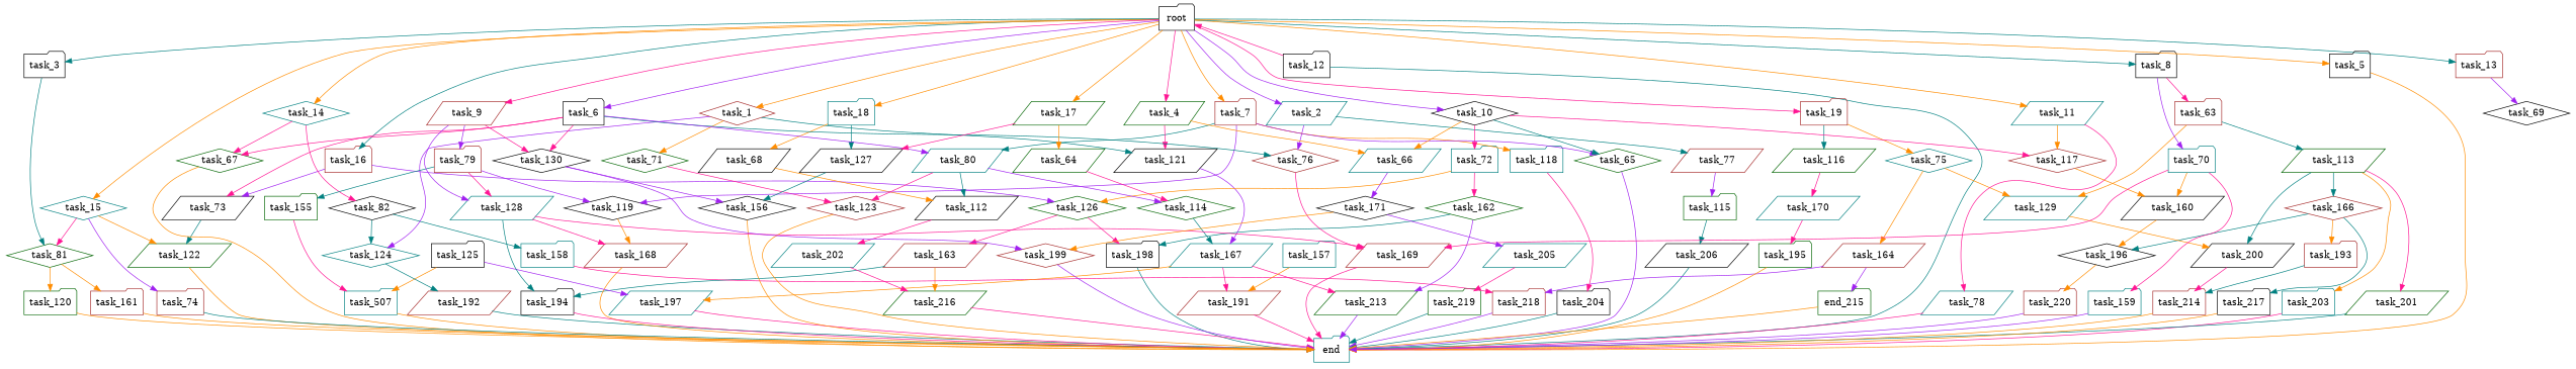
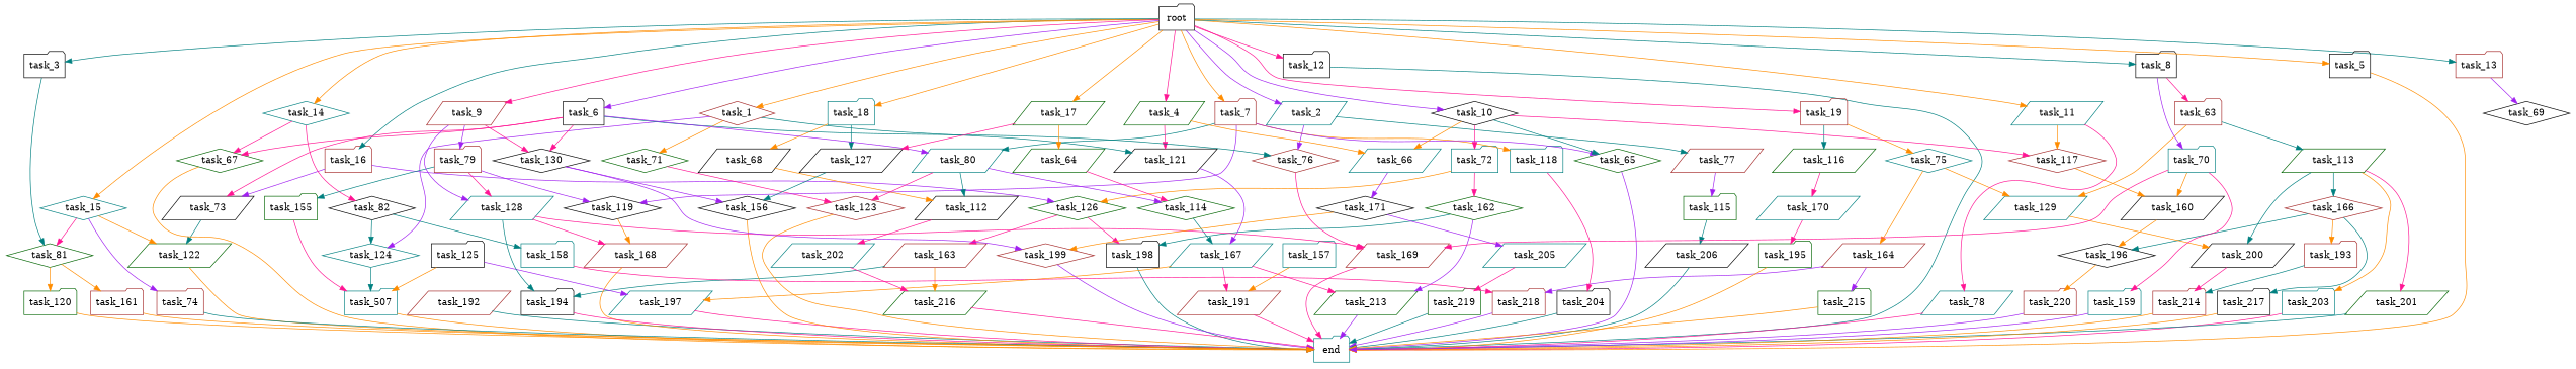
  digraph {
    node [color=black shape=folder]
    edge [color=darkorange]
    n1 [color=teal label=task_507]
    end [color=teal]
    task_192 [color=brown shape=parallelogram]
    task_16 [color=brown]
    task_73 [shape=parallelogram]
    task_126 [color=darkgreen shape=diamond]
    task_122 [color=darkgreen shape=parallelogram]
    task_198
    task_163 [color=brown shape=parallelogram]
    task_219 [color=darkgreen]
    task_168 [color=brown shape=parallelogram]
    task_115 [color=darkgreen]
    task_206 [shape=parallelogram]
    task_218 [color=brown]
    task_158 [color=teal]
    task_125
    task_197 [color=teal shape=parallelogram]
    task_12
    task_119 [shape=diamond]
    task_114 [color=darkgreen shape=diamond]
    task_167 [color=teal shape=parallelogram]
    task_213 [color=darkgreen shape=parallelogram]
    task_191 [color=brown shape=parallelogram]
    task_113 [color=darkgreen shape=parallelogram]
    task_166 [color=brown shape=diamond]
    task_200 [shape=parallelogram]
    task_203 [color=teal]
    task_201 [color=darkgreen shape=parallelogram]
    task_217
    task_196 [shape=diamond]
    task_193 [color=brown]
    task_214 [color=brown]
    task_68 [shape=parallelogram]
    task_112 [shape=parallelogram]
    task_157 [color=teal]
    task_202 [color=teal shape=parallelogram]
    task_220 [color=brown]
    task_162 [color=darkgreen shape=diamond]
    task_19 [color=brown]
    task_75 [color=teal shape=diamond]
    task_116 [color=darkgreen shape=parallelogram]
    task_129 [color=teal shape=parallelogram]
    task_164 [color=brown shape=parallelogram]
    task_170 [color=teal shape=parallelogram]
    task_14 [color=teal shape=diamond]
    task_82 [shape=diamond]
    task_67 [color=darkgreen shape=diamond]
    task_124 [color=teal shape=diamond]
    task_1 [color=brown shape=diamond]
    task_121 [shape=parallelogram]
    task_71 [color=darkgreen shape=diamond]
    task_123 [color=brown shape=diamond]
    task_2 [color=teal shape=parallelogram]
    task_77 [color=brown shape=parallelogram]
    task_76 [color=brown shape=diamond]
    task_169 [color=brown shape=parallelogram]
    task_156 [shape=diamond]
    task_79 [color=brown]
    task_155 [color=darkgreen]
    task_128 [color=teal shape=parallelogram]
    task_194
    task_72 [color=teal]
    task_63 [color=brown]
    root
    task_7 [color=brown]
    task_18 [color=teal]
    task_11 [color=teal shape=parallelogram]
    task_4 [color=darkgreen shape=parallelogram]
    task_10 [shape=diamond]
    task_13 [color=brown]
    task_6
    task_15 [color=teal shape=diamond]
    task_3
    task_8
    task_9 [color=brown shape=parallelogram]
    task_5
    task_17 [color=darkgreen shape=parallelogram]
    task_118 [color=teal]
    task_80 [color=teal shape=parallelogram]
    task_65 [color=darkgreen shape=diamond]
    task_127 [shape=parallelogram]
    task_117 [color=brown shape=diamond]
    task_78 [color=teal shape=parallelogram]
    task_66 [color=teal shape=parallelogram]
    task_69 [shape=diamond]
    task_130 [shape=diamond]
    task_74 [color=brown]
    task_81 [color=darkgreen shape=diamond]
    task_70 [color=teal]
    task_64 [color=darkgreen shape=parallelogram]
    task_216 [color=darkgreen shape=parallelogram]
    task_160 [shape=parallelogram]
    task_204
-   task_215 [color=darkgreen label=end_215]
+   task_215 [color=darkgreen]
    task_195 [color=darkgreen]
    task_171 [shape=diamond]
    task_199 [color=brown shape=diamond]
    task_205 [color=teal shape=parallelogram]
    task_159 [color=teal]
    task_120 [color=darkgreen]
    task_161 [color=brown]
    n1 -> end
    task_192 -> end [color=teal]
    task_16 -> task_73 [color=purple]
    task_16 -> task_126 [color=purple]
    task_73 -> task_122 [color=teal]
    task_126 -> task_198 [color=deeppink]
    task_126 -> task_163 [color=deeppink]
    task_122 -> end
    task_198 -> end [color=teal]
    task_163 -> task_194 [color=teal]
    task_163 -> task_216
    task_219 -> end [color=teal]
    task_168 -> end
    task_115 -> task_206 [color=teal]
    task_206 -> end [color=teal]
    task_218 -> end [color=purple]
    task_158 -> task_218 [color=deeppink]
    task_125 -> n1
    task_125 -> task_197 [color=purple]
    task_197 -> end [color=deeppink]
    task_12 -> end [color=teal]
    task_119 -> task_168
    task_114 -> task_167 [color=teal]
    task_167 -> task_197
    task_167 -> task_213 [color=deeppink]
    task_167 -> task_191 [color=deeppink]
    task_213 -> end [color=purple]
    task_191 -> end [color=deeppink]
    task_113 -> task_166 [color=teal]
    task_113 -> task_200 [color=teal]
    task_113 -> task_203
    task_113 -> task_201 [color=deeppink]
    task_166 -> task_217 [color=teal]
    task_166 -> task_196 [color=teal]
    task_166 -> task_193
    task_200 -> task_214 [color=deeppink]
    task_203 -> end [color=deeppink]
    task_201 -> end [color=teal]
    task_217 -> end
    task_196 -> task_220
    task_193 -> task_214 [color=teal]
    task_214 -> end
    task_68 -> task_112
    task_112 -> task_202 [color=deeppink]
    task_157 -> task_191
    task_202 -> task_216 [color=deeppink]
    task_220 -> end [color=purple]
    task_162 -> task_198 [color=teal]
    task_162 -> task_213 [color=purple]
    task_19 -> task_75
    task_19 -> task_116 [color=teal]
    task_75 -> task_129
    task_75 -> task_164
    task_116 -> task_170 [color=deeppink]
    task_129 -> task_200
    task_164 -> task_218 [color=purple]
    task_164 -> task_215 [color=purple]
    task_170 -> task_195 [color=deeppink]
    task_14 -> task_82 [color=deeppink]
    task_14 -> task_67 [color=deeppink]
    task_82 -> task_158 [color=teal]
    task_82 -> task_124 [color=teal]
    task_67 -> end
-   task_124 -> task_192 [color=teal]
+   task_124 -> n1 [color=teal]
    task_1 -> task_124 [color=purple]
    task_1 -> task_121 [color=teal]
    task_1 -> task_71
    task_121 -> task_167 [color=purple]
    task_71 -> task_123 [color=deeppink]
    task_123 -> end
    task_2 -> task_77 [color=teal]
    task_2 -> task_76 [color=purple]
    task_77 -> task_115 [color=purple]
    task_76 -> task_169 [color=deeppink]
    task_169 -> end [color=deeppink]
    task_156 -> end
    task_79 -> task_119 [color=purple]
    task_79 -> task_155 [color=teal]
    task_79 -> task_128 [color=deeppink]
    task_155 -> n1 [color=deeppink]
    task_128 -> task_168 [color=deeppink]
    task_128 -> task_169 [color=deeppink]
    task_128 -> task_194 [color=teal]
    task_194 -> end [color=deeppink]
    task_72 -> task_126
    task_72 -> task_162 [color=deeppink]
    task_63 -> task_113 [color=teal]
    task_63 -> task_129
    root -> task_16 [color=teal]
-   task_12 -> root [color=deeppink]
+   root -> task_12 [color=deeppink]
    root -> task_19 [color=deeppink]
    root -> task_14
    root -> task_1
    root -> task_2 [color=purple]
    root -> task_7
    root -> task_18
    root -> task_11
    root -> task_4 [color=deeppink]
    root -> task_10 [color=purple]
    root -> task_13 [color=teal]
    root -> task_6 [color=purple]
    root -> task_15
    root -> task_3 [color=teal]
    root -> task_8 [color=teal]
    root -> task_9 [color=deeppink]
    root -> task_5
    root -> task_17
    task_7 -> task_119 [color=purple]
    task_7 -> task_118
    task_7 -> task_80 [color=teal]
    task_7 -> task_65 [color=purple]
    task_18 -> task_68
    task_18 -> task_127 [color=teal]
    task_11 -> task_117
    task_11 -> task_78 [color=deeppink]
    task_4 -> task_121 [color=deeppink]
    task_4 -> task_66
    task_10 -> task_72 [color=deeppink]
    task_10 -> task_65 [color=teal]
    task_10 -> task_117 [color=deeppink]
    task_10 -> task_66
    task_13 -> task_69 [color=purple]
    task_6 -> task_73 [color=deeppink]
    task_6 -> task_67 [color=deeppink]
    task_6 -> task_76 [color=teal]
    task_6 -> task_80 [color=purple]
    task_6 -> task_130 [color=deeppink]
    task_15 -> task_122
    task_15 -> task_74 [color=purple]
    task_15 -> task_81 [color=deeppink]
    task_3 -> task_81 [color=teal]
    task_8 -> task_63 [color=deeppink]
    task_8 -> task_70 [color=purple]
    task_9 -> task_79 [color=purple]
    task_9 -> task_128 [color=purple]
    task_9 -> task_130 [color=deeppink]
    task_5 -> end
    task_17 -> task_127 [color=deeppink]
    task_17 -> task_64
    task_118 -> task_204 [color=deeppink]
    task_80 -> task_114 [color=purple]
    task_80 -> task_112 [color=teal]
    task_80 -> task_123 [color=deeppink]
    task_65 -> end [color=purple]
    task_127 -> task_156 [color=teal]
    task_117 -> task_160
    task_78 -> end [color=deeppink]
    task_66 -> task_171 [color=purple]
    task_130 -> task_156 [color=purple]
    task_130 -> task_199 [color=purple]
    task_74 -> end [color=teal]
    task_81 -> task_120
    task_81 -> task_161
    task_70 -> task_169 [color=deeppink]
    task_70 -> task_160
    task_70 -> task_159 [color=deeppink]
    task_64 -> task_114 [color=deeppink]
    task_216 -> end [color=deeppink]
    task_160 -> task_196
    task_204 -> end [color=teal]
    task_215 -> end
    task_195 -> end
    task_171 -> task_199
    task_171 -> task_205 [color=purple]
    task_199 -> end [color=purple]
    task_205 -> task_219 [color=deeppink]
    task_159 -> end [color=purple]
    task_120 -> end
    task_161 -> end
  }
